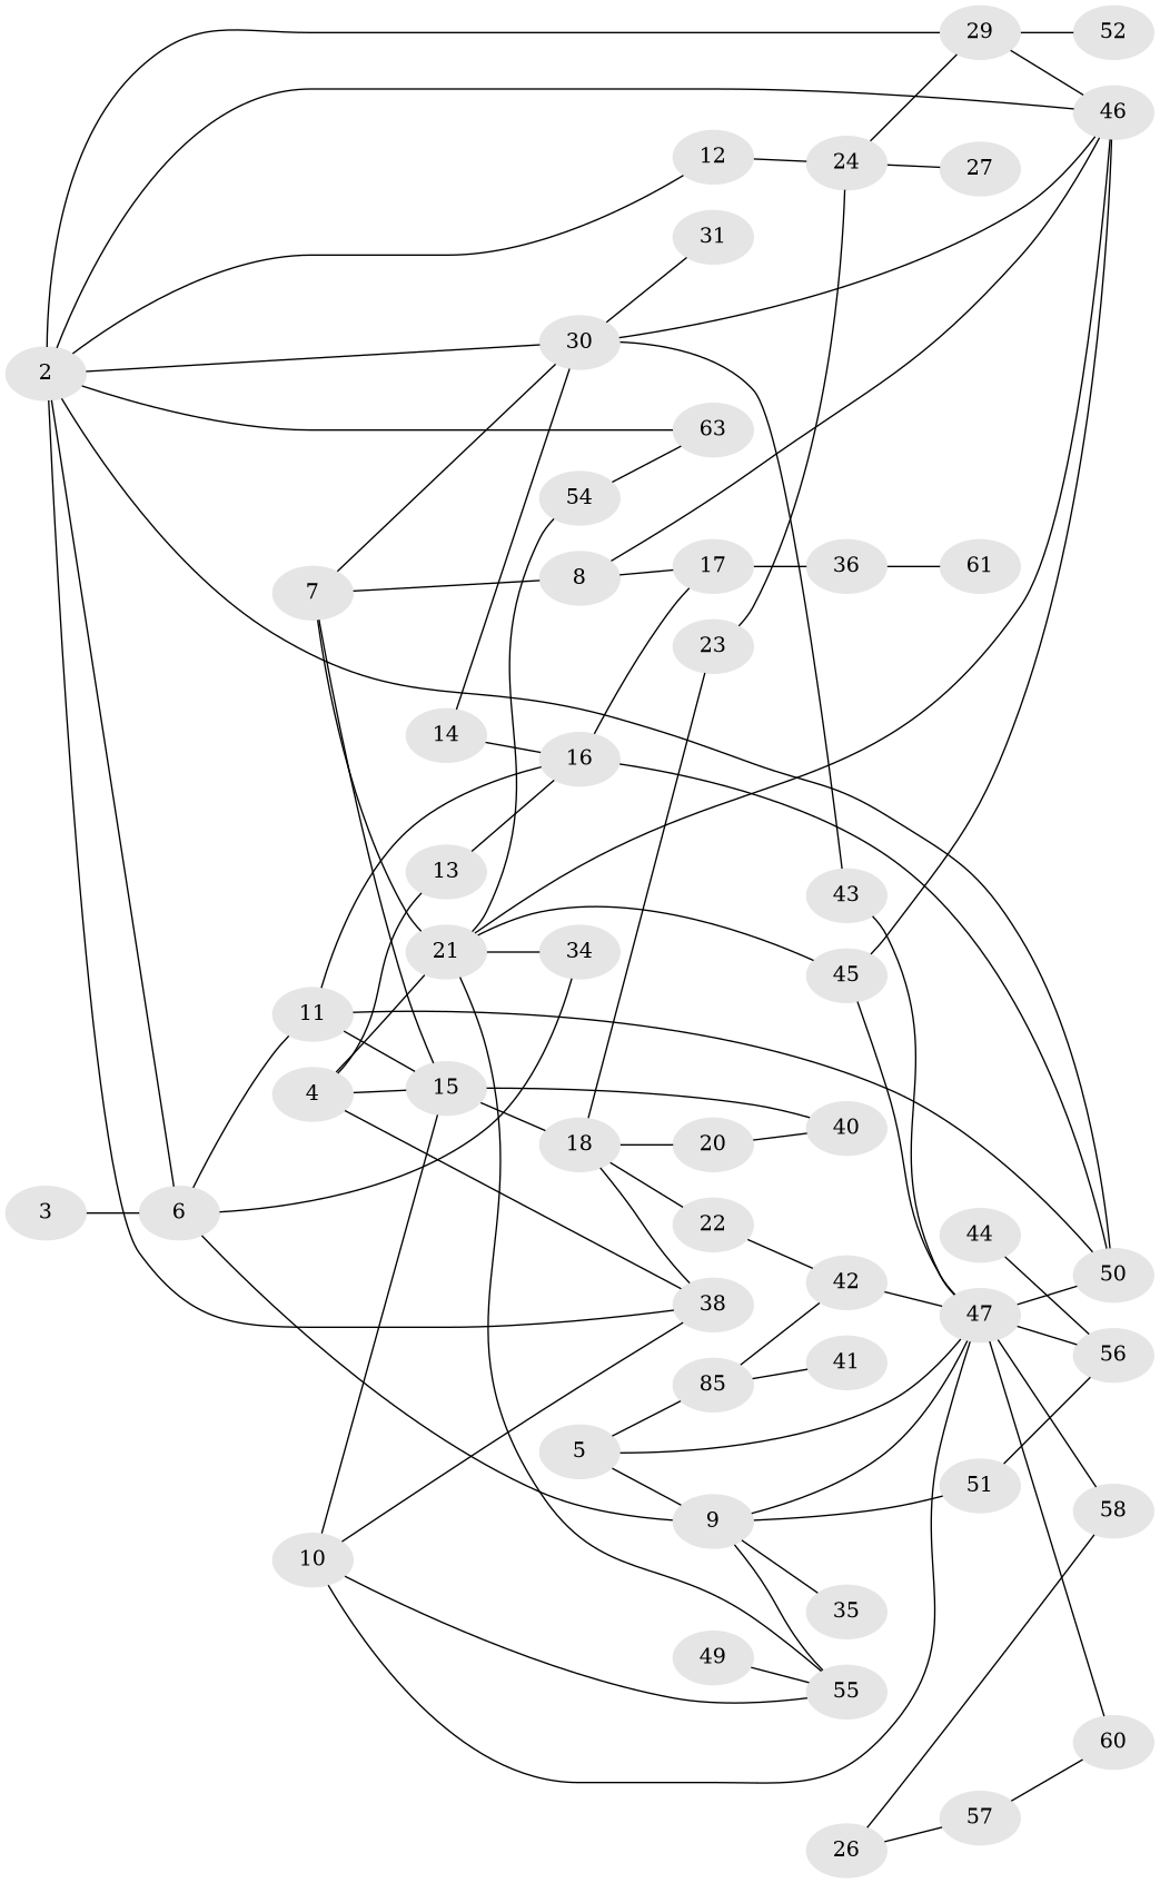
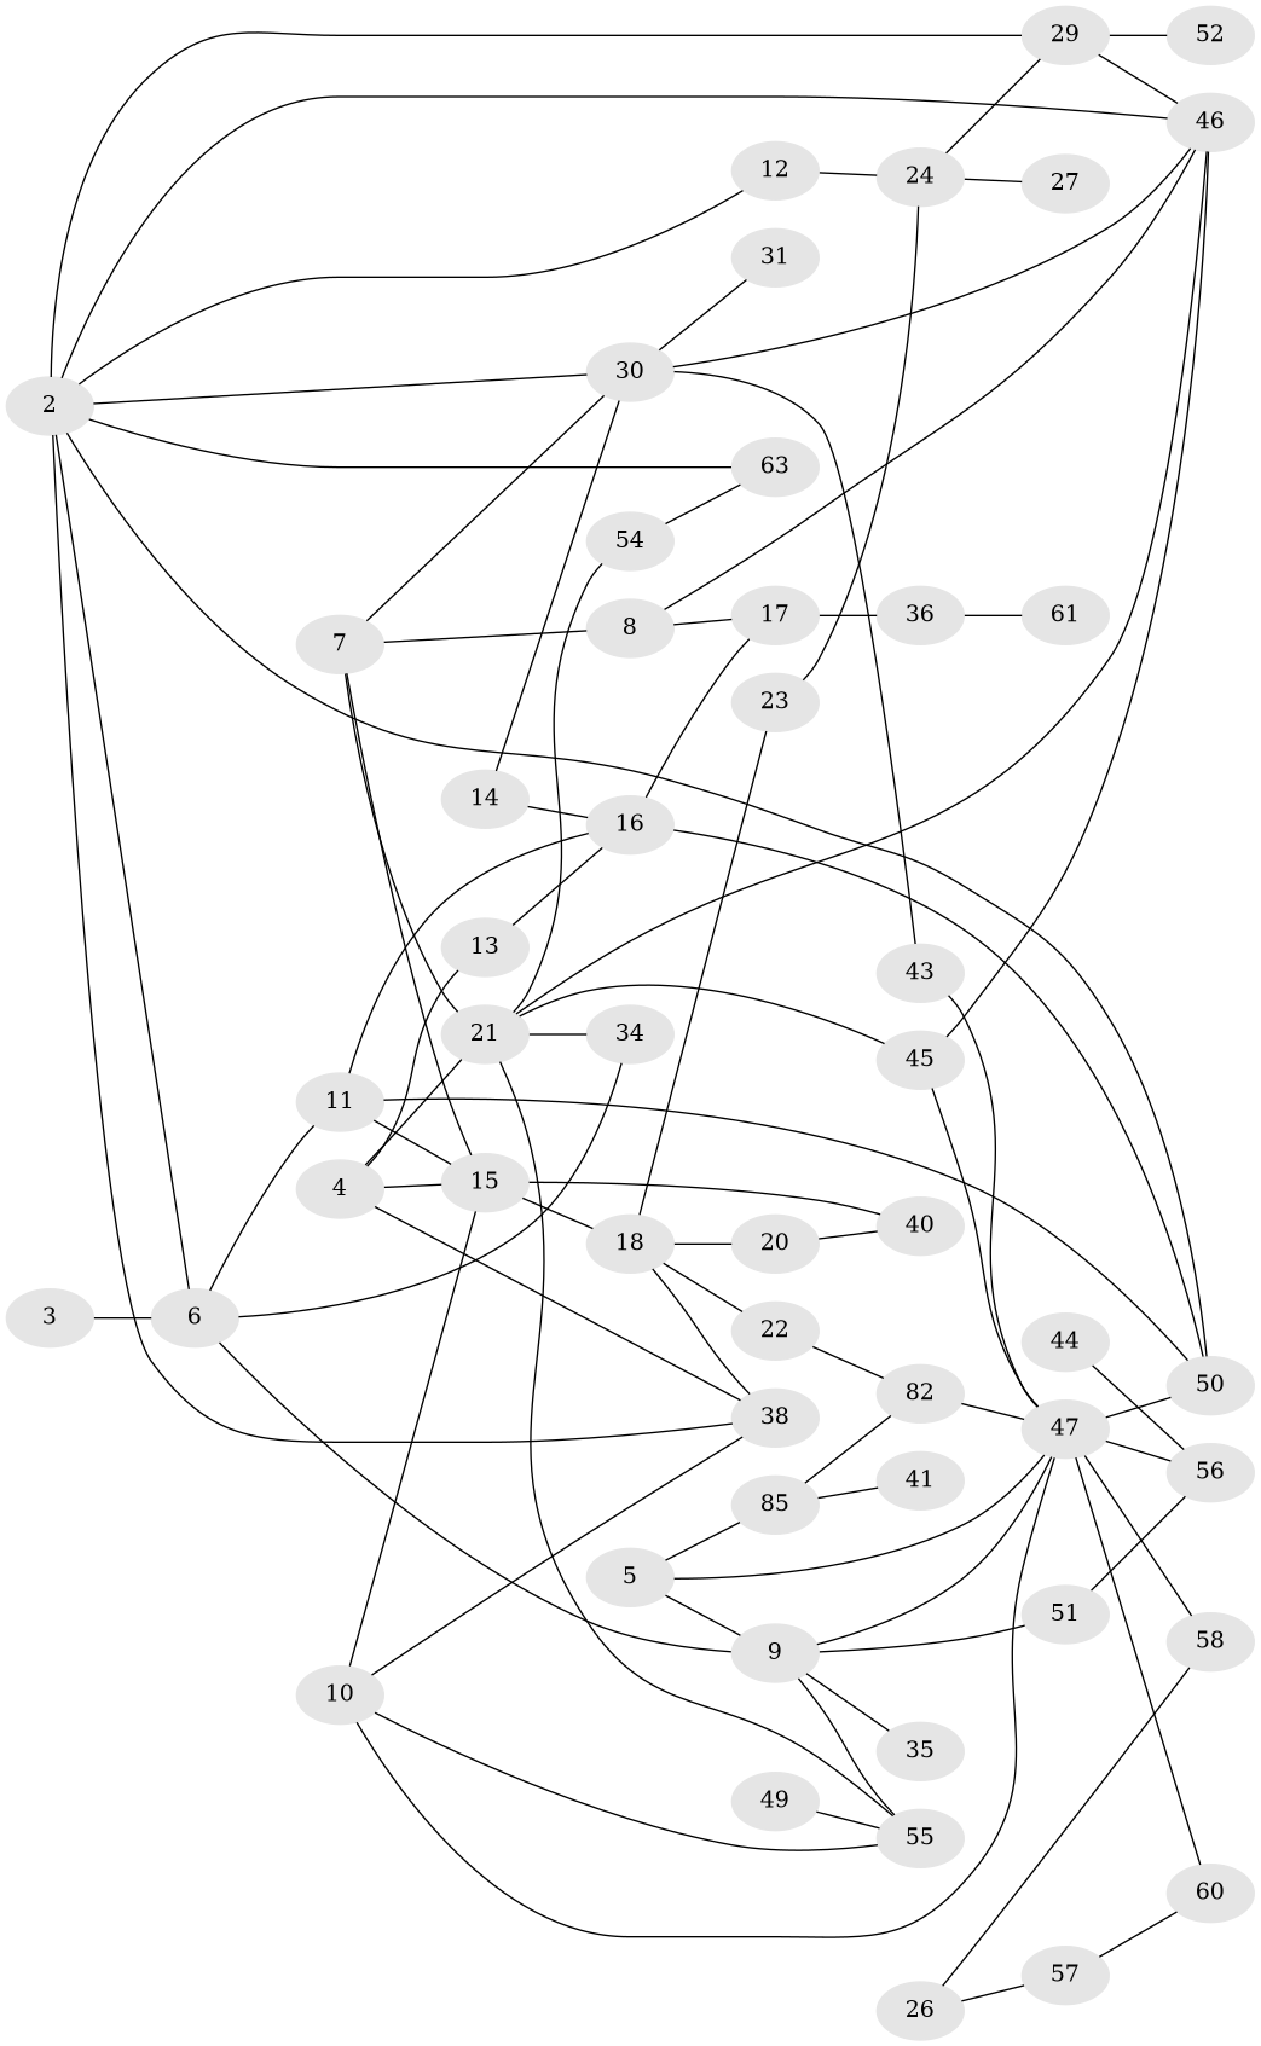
  graph {
    rankdir=LR
    node [color=gray90 style=filled]
    edge [weight=1.0]
    2
    6
    12
    29
    30
    38
    46
    50
    63
    9
    11
    34
    24
    52
    31
    43
    3
    4
    13
    15
    21
    16
    18
    40
    55
    45
    54
    5
    n29 [label=85]
    47
    35
    51
-   42
+   42 [label=82]
    41
    58
    56
    60
    7
    8
    17
    36
    10
    27
    14
    20
    22
    23
    61
    26
    57
    44
    49
    2 -- 6
    2 -- 12
    2 -- 29
    2 -- 30
    2 -- 38
    2 -- 46
    2 -- 50
    2 -- 63
    6 -- 9
    6 -- 11
    6 -- 34 [weight=3.0]
    12 -- 24 [weight=2.0]
    29 -- 46 [weight=4.0]
    29 -- 52 [weight=2.0]
    30 -- 46
    30 -- 31
    30 -- 43
    9 -- 55
    9 -- 47
    9 -- 35
    9 -- 51
    11 -- 50
    11 -- 15
    11 -- 16
    24 -- 29
    24 -- 27
    43 -- 47
    3 -- 6
    4 -- 38
    4 -- 13
    4 -- 15
    4 -- 21
    13 -- 16
    15 -- 18
    15 -- 40
    21 -- 46
    21 -- 34
    21 -- 55
    21 -- 45
    21 -- 54
    16 -- 50
    16 -- 17
    18 -- 38
    18 -- 20
    18 -- 22
    18 -- 23 [weight=2.0]
    45 -- 46
    45 -- 47
    54 -- 63
    5 -- 9
    5 -- n29
    5 -- 47
    n29 -- 42
    n29 -- 41
    47 -- 50 [weight=4.0]
    47 -- 58
    47 -- 56
    47 -- 60
    51 -- 56
    42 -- 47
    7 -- 30
    7 -- 15
    7 -- 21
    7 -- 8
    8 -- 46
    8 -- 17
    17 -- 36
    36 -- 61
    10 -- 38
    10 -- 15
    10 -- 55
    10 -- 47
    14 -- 30
    14 -- 16
    20 -- 40
    22 -- 42
    23 -- 24 [weight=2.0]
    26 -- 58
    26 -- 57
    57 -- 60
    44 -- 56
    49 -- 55
  }
